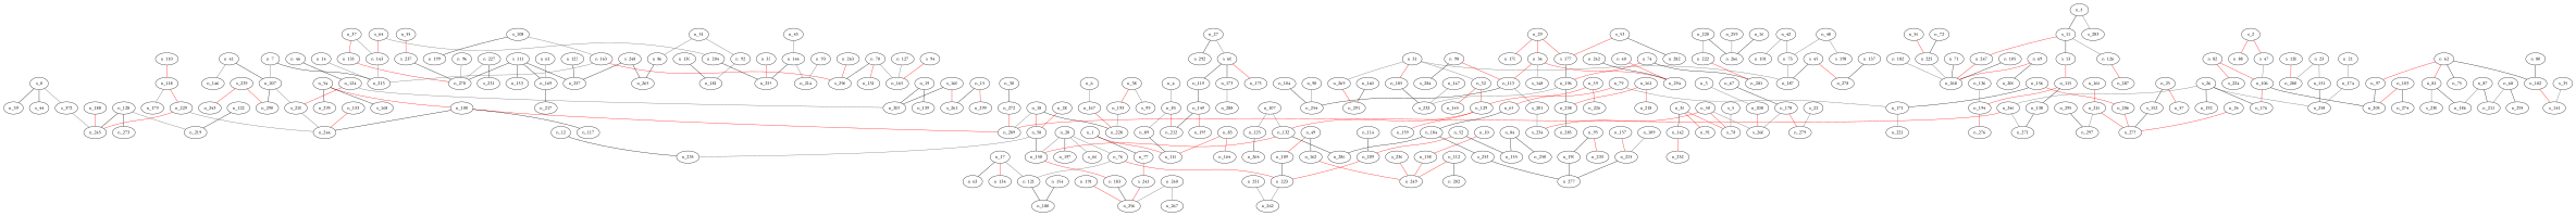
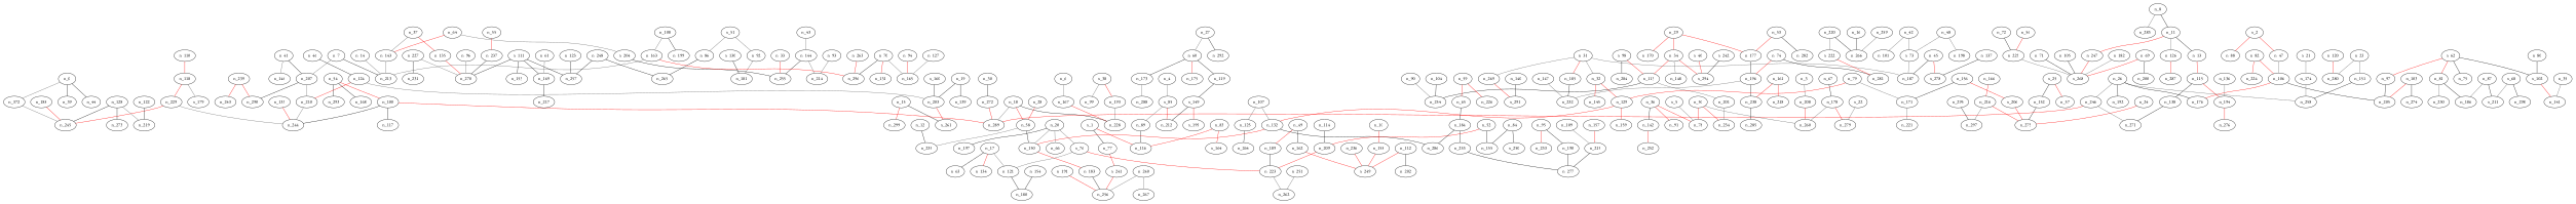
  graph {
    fontname="EB Garamond"
    node [fontname="EB Garamond"]
    edge [color=black fontname="EB Garamond"]
    n_0
    n_39
    n_44
    n4 [label=n_372]
    n_245
    n_1
    n_77
    n_116
    n_241
    n_2
    n_47
    n_88
    n_106
    n_3
    n_208
    n_260
    n_4
    n_85
    n_89
    n_212
    n_5
    n_78
    n_6
    n_167
    n_228
    n_7
    n_207
    n_213
    n_210
    n_290
    n_8
    n_11
    n_283
    n_13
    n_126
    n_247
    n_49
    n_162
    n_189
    n_10
    n_158
    n_249
    n_115
    n_287
    n_268
    n_12
    n_235
    n_138
    n_194
    n_14
    n_15
    n_261
    n_299
    n_16
    n_266
    n_17
    n_63
    n_121
    n_134
    n_180
    n_18
    n_58
    n_289
    n_150
    n_19
    n_139
    n_203
    n_20
    n_66
    n_76
    n_197
    n_223
    n_183
    n_21
    n_174
    n_258
    n_22
    n_279
    n_23
    n_151
    n_280
    n_24
    n_275
    n_25
    n_57
    n_152
    n_26
    n_176
    n_192
    n_246
    n_271
    n_27
    n_60
    n_292
    n_119
    n_173
    n_175
    n_28
    n_29
    n_34
    n_170
    n_177
    n_113
    n_148
    n_294
    n_196
    n_30
    n_272
    n_31
    n_32
    n_185
    n_187
    n_269
    n_129
    n_145
    n_232
    n_291
    n_132
    n_159
    n_33
    n_255
    n_254
    n_201
    n_35
    n_141
    n_36
    n_91
    n_142
    n_252
    n_37
    n_135
    n_143
    n_270
    n_38
    n_99
    n_193
    n_40
    n_41
    n_146
    n_42
    n_73
    n_101
    n_43
    n_144
    n_214
    n_45
    n_278
    n_46
    n_124
    n_205
    n_48
    n_198
    n_50
    n_234
    n_51
    n_86
    n_92
    n_265
    n_181
    n_52
    n_155
    n_209
    n_53
    n_282
    n_54
    n_100
    n_168
    n_293
    n_117
    n_244
    n_55
    n_237
    n_56
    n_225
    n_59
    n_65
    n_226
    n_184
    n_149
    n_288
    n_61
    n_169
    n_217
    n_62
    n_75
    n_81
    n_97
    n_102
    n_186
    n_230
    n_64
    n_204
    n_286
    n_253
    n_67
    n_178
    n_68
    n_211
    n_298
    n_69
    n_200
    n_70
    n_131
    n_165
    n_296
    n_71
    n_72
    n_74
    n_281
    n_238
    n_262
    n_256
    n_79
    n_171
    n_221
    n_80
    n_82
    n_224
    n_83
    n_164
    n_84
    n_250
    n_87
    n_90
    n_93
    n_94
    n_95
    n_190
    n_233
    n_277
    n_96
    n_98
    n_284
    n_103
    n_274
    n_104
    n_105
    n_107
    n_125
    n_264
    n_108
    n_163
    n_199
    n_109
    n_215
    n_110
    n_118
    n_179
    n_229
    n_111
    n_153
    n_257
    n_112
    n_202
    n_114
    n_276
    n_195
    n_120
    n_122
    n_219
    n_123
    n_127
    n_128
    n_273
    n_130
    n_133
    n_136
    n_137
    n_140
    n_147
    n_154
    n_156
    n_206
    n_157
    n_160
    n_161
    n_218
    n_285
    n_166
    n_216
    n_297
    n_182
    n_188
    n_191
    n_220
    n_222
    n_227
    n_231
    n_236
    n_239
    n_243
    n_240
    n_267
    n_242
    n_248
    n_251
    n_259
    n_263
    n_295
    n_0 -- n_39
    n_0 -- n_44
    n_0 -- n4 [color=gray40]
    n4 -- n_245 [color=gray40]
    n_1 -- n_77
    n_1 -- n_116 [color=red]
    n_77 -- n_241 [color=red]
    n_241 -- n_256 [color=red]
    n_2 -- n_47 [color=red]
    n_2 -- n_88 [color=red]
    n_47 -- n_106 [color=gray40]
    n_106 -- n_176 [color=red]
    n_106 -- n_205
    n_3 -- n_208 [color=gray40]
    n_208 -- n_260 [color=red]
    n_4 -- n_85 [color=gray40]
    n_85 -- n_89 [color=gray40]
    n_85 -- n_212 [color=red]
    n_89 -- n_116
    n_5 -- n_78 [color=gray40]
    n_6 -- n_167 [color=gray40]
    n_167 -- n_228 [color=red]
    n_7 -- n_207 [color=gray40]
    n_7 -- n_213
    n_207 -- n_210 [color=gray40]
    n_207 -- n_290
    n_210 -- n_244 [color=gray40]
    n_8 -- n_11
    n_8 -- n_283 [color=gray40]
    n_11 -- n_13
    n_11 -- n_126 [color=gray40]
    n_11 -- n_247 [color=red]
    n_13 -- n_115 [color=red]
    n_126 -- n_287 [color=red]
    n_247 -- n_268 [color=red]
    n_49 -- n_162
    n_49 -- n_189 [color=red]
    n_162 -- n_249 [color=red]
    n_189 -- n_223
    n_10 -- n_158 [color=red]
    n_158 -- n_249 [color=red]
    n_115 -- n_138
    n_115 -- n_194 [color=red]
    n_12 -- n_235
    n_138 -- n_271
    n_194 -- n_276 [color=red]
    n_14 -- n_213 [color=gray40]
    n_15 -- n_261
    n_15 -- n_299 [color=red]
    n_16 -- n_266
    n_17 -- n_63
    n_17 -- n_121 [color=gray40]
    n_17 -- n_134 [color=red]
    n_121 -- n_180
    n_18 -- n_228
    n_18 -- n_58 [color=red]
    n_18 -- n_289 [color=gray40]
    n_58 -- n_235 [color=gray40]
    n_58 -- n_150
    n_150 -- n_183 [color=red]
    n_19 -- n_139
    n_19 -- n_203
-   n_160 -- n_261 [color=red]
+   n_203 -- n_261 [color=red]
    n_20 -- n_150 [color=gray40]
    n_20 -- n_66 [color=gray40]
    n_20 -- n_76 [color=gray40]
    n_20 -- n_197
    n_76 -- n_121 [color=gray40]
    n_76 -- n_223 [color=red]
    n_223 -- n_262 [color=gray40]
    n_183 -- n_256
    n_21 -- n_174 [color=gray40]
    n_174 -- n_258 [color=gray40]
    n_22 -- n_279 [color=gray40]
    n_23 -- n_151 [color=gray40]
    n_23 -- n_280 [color=gray40]
    n_151 -- n_258
    n_24 -- n_275 [color=red]
    n_25 -- n_57 [color=red]
    n_25 -- n_152
    n_152 -- n_275
    n_26 -- n_258 [color=gray40]
    n_26 -- n_176
    n_26 -- n_192
    n_26 -- n_246 [color=gray40]
    n_246 -- n_289 [color=red]
    n_246 -- n_271 [color=gray40]
    n_27 -- n_60 [color=gray40]
    n_27 -- n_292
    n_60 -- n_119
    n_60 -- n_173
    n_60 -- n_175 [color=red]
    n_119 -- n_149
    n_173 -- n_288 [color=gray40]
    n_28 -- n_58 [color=red]
    n_29 -- n_34 [color=red]
    n_29 -- n_170 [color=red]
    n_29 -- n_177 [color=red]
    n_34 -- n_113 [color=red]
    n_34 -- n_148 [color=gray40]
    n_34 -- n_294 [color=red]
    n_177 -- n_196
    n_113 -- n_254
    n_113 -- n_201 [color=gray40]
    n_196 -- n_232 [color=gray40]
    n_196 -- n_238
    n_30 -- n_272
    n_272 -- n_289 [color=red]
    n_31 -- n_32 [color=gray40]
    n_31 -- n_185 [color=red]
    n_31 -- n_187 [color=gray40]
    n_31 -- n_269 [color=gray40]
    n_32 -- n_129 [color=red]
    n_32 -- n_145 [color=red]
    n_185 -- n_232
    n_269 -- n_291 [color=red]
    n_129 -- n_132 [color=red]
    n_129 -- n_159 [color=red]
    n_132 -- n_150 [color=red]
    n_132 -- n_286
    n_33 -- n_255 [color=red]
    n_201 -- n_234 [color=gray40]
    n_35 -- n_141 [color=gray40]
    n_36 -- n_78 [color=red]
    n_36 -- n_91 [color=red]
    n_36 -- n_142
    n_142 -- n_252 [color=red]
    n_37 -- n_135 [color=red]
    n_37 -- n_143 [color=gray40]
    n_135 -- n_270 [color=red]
    n_143 -- n_213 [color=gray40]
    n_38 -- n_99 [color=gray40]
    n_38 -- n_193 [color=red]
    n_193 -- n_228 [color=gray40]
    n_40 -- n_294 [color=red]
    n_41 -- n_207
    n_41 -- n_146 [color=gray40]
    n_42 -- n_73 [color=gray40]
    n_42 -- n_101 [color=gray40]
    n_73 -- n_187 [color=gray40]
    n_43 -- n_144 [color=gray40]
    n_144 -- n_255
    n_144 -- n_214 [color=gray40]
    n_45 -- n_187
    n_45 -- n_278 [color=red]
    n_46 -- n_124
    n_124 -- n_210 [color=red]
    n_124 -- n_203 [color=gray40]
    n_48 -- n_73 [color=gray40]
    n_48 -- n_198 [color=gray40]
    n_50 -- n_260 [color=gray40]
    n_50 -- n_78 [color=red]
    n_50 -- n_234 [color=red]
    n_51 -- n_86 [color=gray40]
    n_51 -- n_92 [color=gray40]
    n_86 -- n_265
    n_92 -- n_181 [color=gray40]
    n_52 -- n_155
    n_52 -- n_209 [color=red]
    n_209 -- n_223 [color=red]
    n_53 -- n_177 [color=red]
    n_53 -- n_282
    n_54 -- n_100 [color=red]
    n_54 -- n_168
    n_54 -- n_293
    n_100 -- n_289 [color=red]
    n_100 -- n_117
    n_100 -- n_244
    n_55 -- n_237 [color=red]
    n_237 -- n_270
    n_56 -- n_225 [color=red]
    n_225 -- n_268 [color=gray40]
    n_59 -- n_65 [color=red]
    n_59 -- n_226 [color=red]
    n_65 -- n_184
    n_184 -- n_286
    n_184 -- n_253
    n_149 -- n_212
    n_149 -- n_195 [color=red]
    n_61 -- n_169 [color=gray40]
    n_169 -- n_217
    n_62 -- n_75
    n_62 -- n_81 [color=red]
    n_62 -- n_97 [color=red]
    n_62 -- n_102
    n_81 -- n_186
    n_81 -- n_230 [color=gray40]
    n_97 -- n_205
    n_102 -- n_141 [color=red]
    n_64 -- n_143 [color=red]
    n_64 -- n_204 [color=gray40]
    n_204 -- n_255
    n_253 -- n_277
    n_67 -- n_178
    n_178 -- n_260 [color=gray40]
    n_178 -- n_279 [color=red]
    n_68 -- n_211 [color=gray40]
    n_68 -- n_298
    n_69 -- n_268 [color=red]
    n_69 -- n_200
    n_70 -- n_131 [color=red]
    n_70 -- n_165 [color=gray40]
    n_70 -- n_296
    n_71 -- n_268
    n_72 -- n_225
    n_74 -- n_196 [color=red]
    n_74 -- n_281
    n_238 -- n_285
    n_79 -- n_129 [color=red]
    n_79 -- n_171 [color=gray40]
    n_171 -- n_221 [color=gray40]
    n_80 -- n_102
    n_82 -- n_106 [color=red]
    n_82 -- n_224 [color=red]
    n_83 -- n_116 [color=red]
    n_83 -- n_164 [color=red]
    n_84 -- n_155
    n_84 -- n_250
    n_87 -- n_186 [color=gray40]
    n_87 -- n_211
    n_90 -- n_254 [color=gray40]
    n_93 -- n_214 [color=gray40]
    n_94 -- n_165 [color=red]
    n_95 -- n_190
    n_95 -- n_233 [color=red]
    n_190 -- n_277
    n_96 -- n_270 [color=gray40]
    n_98 -- n_113 [color=red]
    n_98 -- n_284
    n_103 -- n_205 [color=red]
    n_103 -- n_274
    n_104 -- n_254
    n_105 -- n_268
    n_107 -- n_132 [color=gray40]
    n_107 -- n_125 [color=gray40]
    n_125 -- n_264
    n_108 -- n_163 [color=gray40]
    n_108 -- n_199
    n_163 -- n_213 [color=gray40]
    n_163 -- n_296 [color=red]
    n_109 -- n_215 [color=gray40]
    n_215 -- n_277
    n_110 -- n_118 [color=red]
    n_118 -- n_179 [color=gray40]
    n_118 -- n_229 [color=red]
    n_229 -- n_245 [color=red]
    n_229 -- n_244 [color=gray40]
    n_111 -- n_270
    n_111 -- n_169
    n_111 -- n_153
    n_111 -- n_257
    n_112 -- n_249 [color=red]
    n_112 -- n_202
    n_114 -- n_209
    n_120 -- n_280 [color=red]
    n_122 -- n_219
    n_123 -- n_257
    n_127 -- n_165 [color=gray40]
    n_128 -- n_245
    n_128 -- n_219 [color=gray40]
    n_128 -- n_273
    n_130 -- n_181
    n_133 -- n_244 [color=red]
    n_136 -- n_194 [color=gray40]
    n_137 -- n_278
    n_140 -- n_291
    n_147 -- n_232 [color=gray40]
    n_154 -- n_180
    n_156 -- n_171
    n_156 -- n_206 [color=red]
    n_206 -- n_275 [color=red]
    n_157 -- n_215 [color=red]
    n_160 -- n_203
    n_161 -- n_238 [color=red]
    n_161 -- n_218 [color=red]
    n_166 -- n_216 [color=red]
    n_216 -- n_275 [color=red]
    n_216 -- n_297 [color=gray40]
    n_182 -- n_268 [color=gray40]
    n_188 -- n_245 [color=red]
    n_191 -- n_256 [color=red]
    n_220 -- n_266
    n_220 -- n_222 [color=gray40]
    n_222 -- n_281 [color=red]
    n_227 -- n_270 [color=gray40]
    n_227 -- n_231
    n_236 -- n_249 [color=red]
    n_239 -- n_290 [color=red]
    n_239 -- n_243 [color=red]
    n_240 -- n_256 [color=gray40]
    n_240 -- n_267 [color=gray40]
    n_242 -- n_294
    n_248 -- n_265
    n_248 -- n_257
    n_251 -- n_262 [color=gray40]
    n_259 -- n_266 [color=gray40]
    n_263 -- n_296 [color=red]
    n_295 -- n_297
  }
